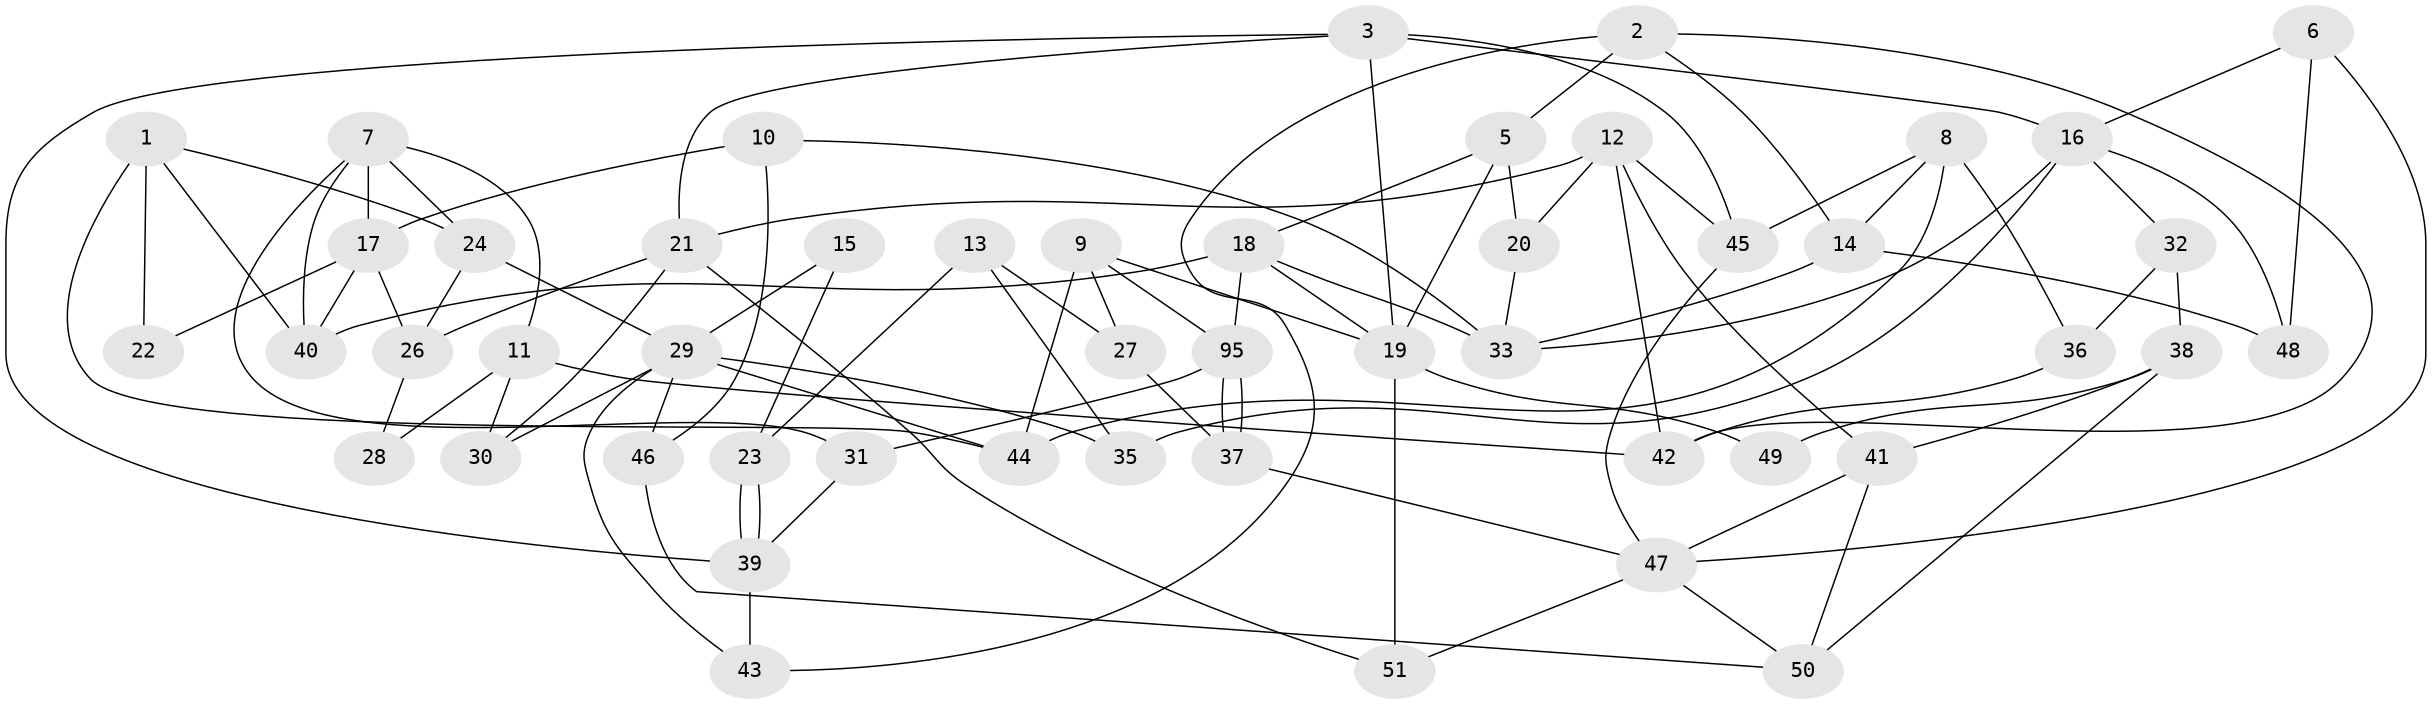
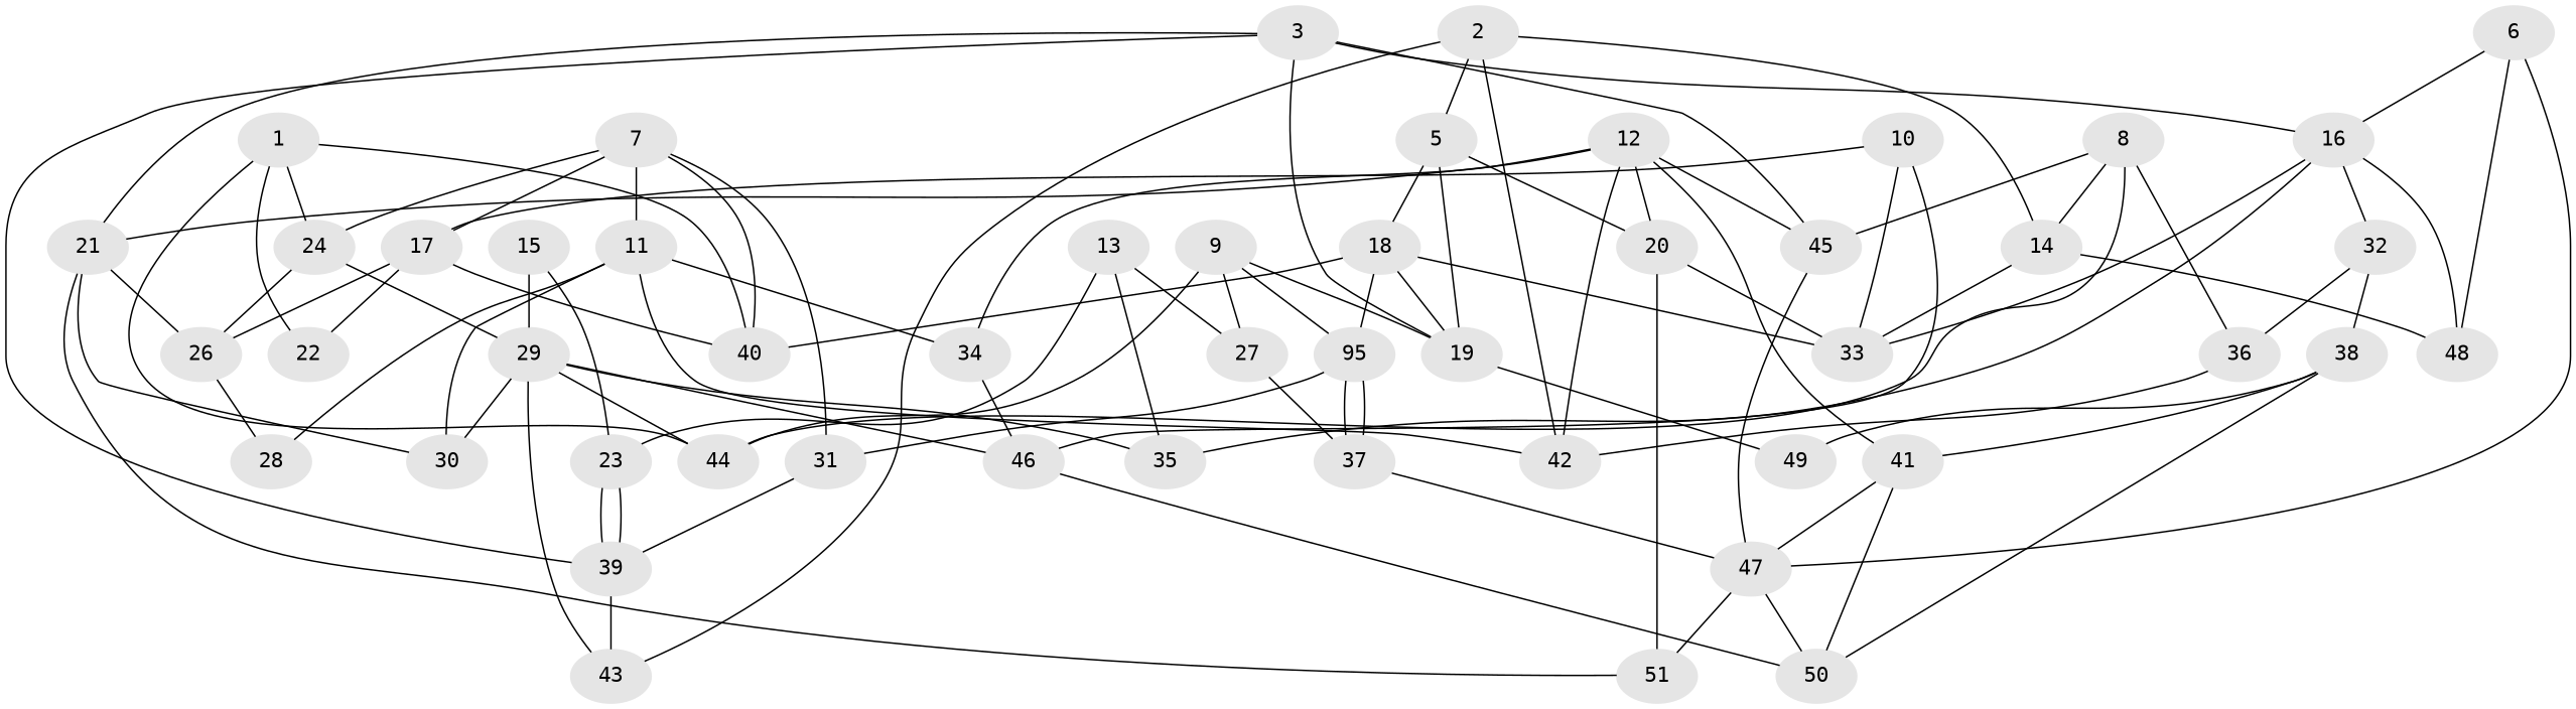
  graph {
    fontname="DejaVu Sans Mono"
    node [color=gray90 fontname="DejaVu Sans Mono" style=filled]
    edge [fontname="DejaVu Sans Mono"]
    1
    22
    24
    40
    44
    29
    26
    2
    5
    14
    42
    43
    19
    18
    20
    48
    33
    3
    16
    21
    39
    45
    35
    32
    49
    30
    51
    47
    6
    n30 [label=95]
    50
    7
    11
    17
    31
    28
+   34
    8
    36
    9
    27
    37
    10
    46
    12
    41
    13
    23
    15
    38
    1 -- 22
    1 -- 24
    1 -- 40
    1 -- 44
    24 -- 29
    24 -- 26
    29 -- 44
    29 -- 43
    29 -- 35
    29 -- 30
    29 -- 46
    26 -- 28
    2 -- 5
    2 -- 14
    2 -- 42
    2 -- 43
    5 -- 19
    5 -- 18
    5 -- 20
    14 -- 48
    14 -- 33
    19 -- 49
    18 -- 40
    18 -- 19
    18 -- 33
    18 -- n30
    20 -- 33
-   19 -- 51
+   20 -- 51
    3 -- 19
    3 -- 16
    3 -- 21
    3 -- 39
    3 -- 45
    16 -- 48
    16 -- 33
    16 -- 35
    16 -- 32
    21 -- 26
    21 -- 30
    21 -- 51
    39 -- 43
    45 -- 47
    32 -- 36
    32 -- 38
    47 -- 51
    47 -- 50
    6 -- 48
    6 -- 16
    6 -- 47
    n30 -- 31
    n30 -- 37
    n30 -- 37
    7 -- 24
    7 -- 40
    7 -- 11
    7 -- 17
    7 -- 31
    11 -- 42
    11 -- 30
    11 -- 28
+   11 -- 34
    17 -- 22
    17 -- 40
    17 -- 26
    31 -- 39
+   34 -- 46
    8 -- 44
    8 -- 14
    8 -- 45
    8 -- 36
    36 -- 42
    9 -- 44
    9 -- 19
    9 -- n30
    9 -- 27
    27 -- 37
    37 -- 47
    10 -- 33
    10 -- 17
    10 -- 46
    46 -- 50
    12 -- 42
    12 -- 20
    12 -- 21
    12 -- 45
+   12 -- 34
    12 -- 41
    41 -- 47
    41 -- 50
    13 -- 35
    13 -- 27
    13 -- 23
    23 -- 39
    23 -- 39
    15 -- 29
    15 -- 23
    38 -- 49
    38 -- 50
    38 -- 41
  }
